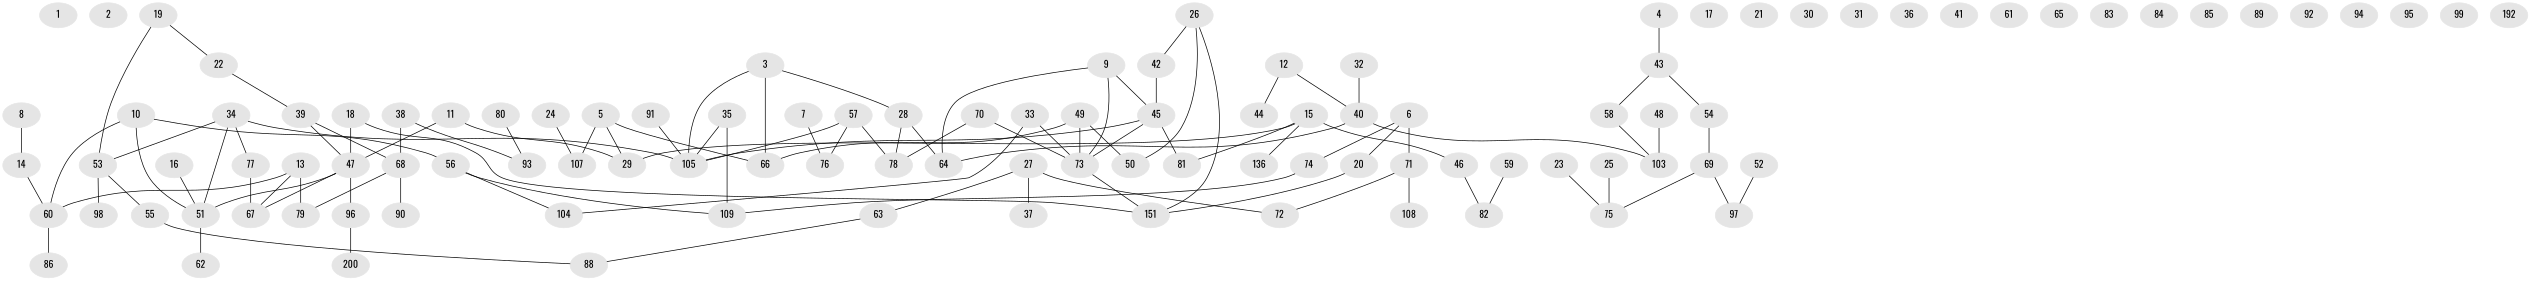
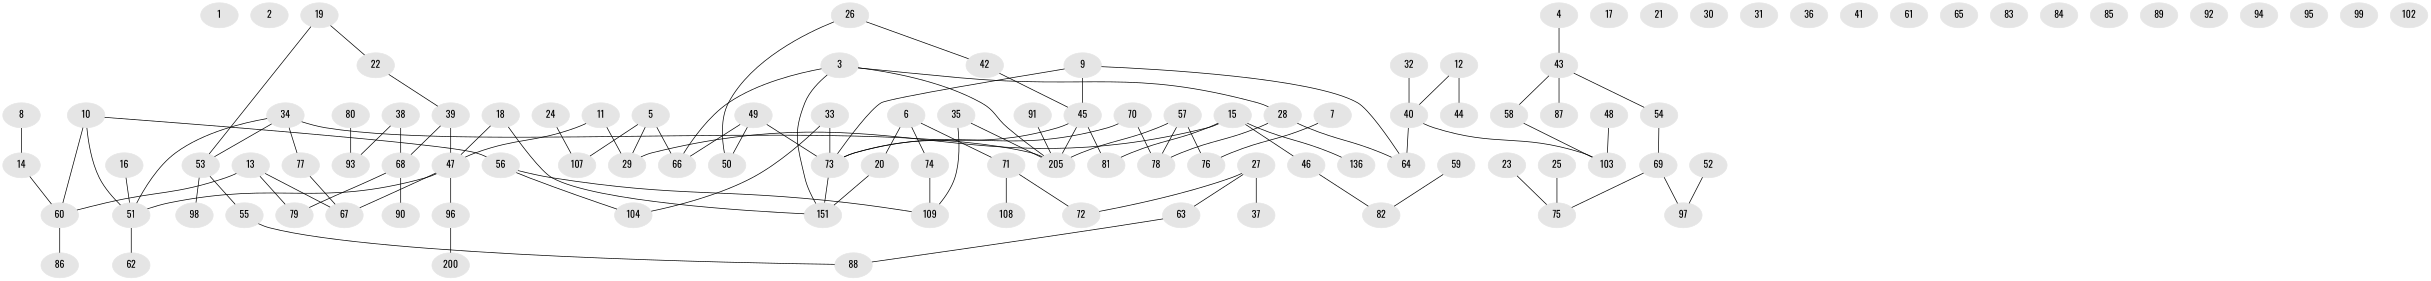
  graph {
    fontname=Oswald
    node [color=gray90 fontname=Oswald style=filled]
    edge [fontname=Oswald]
    1
    2
    3
    28
    66
    n6 [label=151]
-   105
+   105 [label=205]
    64
    78
    4
    43
    54
    58
+   87
    5
    29
    107
    6
    20
    71
    74
    72
    108
    109
    7
    76
    8
    14
    60
    9
    45
    73
    81
    10
    51
    56
    62
    104
    86
    11
    47
    67
    96
    12
    40
    44
    103
    13
    79
    15
    46
    n52 [label=136]
    82
    16
    17
    18
    19
    22
    53
    39
    55
    98
    21
    68
    23
    75
    24
    25
    26
    42
    50
    27
    37
    63
    88
    30
    31
    32
    33
    34
    77
    35
    36
    38
    93
    90
    41
    69
    n89 [label=200]
    48
    49
    91
    52
    97
    57
    59
    61
    65
    70
    80
    83
    84
    85
    89
    92
    94
    95
    99
-   102 [label=192]
+   102
    3 -- 28
    3 -- 66
-   26 -- n6
+   3 -- n6
    3 -- 105
    28 -- 64
    28 -- 78
    4 -- 43
    43 -- 54
    43 -- 58
+   43 -- 87
    54 -- 69
    58 -- 103
    5 -- 66
    5 -- 29
    5 -- 107
    6 -- 20
    6 -- 71
    6 -- 74
    20 -- n6
    71 -- 72
    71 -- 108
    74 -- 109
    7 -- 76
    8 -- 14
    14 -- 60
    60 -- 86
    9 -- 64
    9 -- 45
    9 -- 73
    45 -- 105
    45 -- 73
    45 -- 81
    73 -- n6
    10 -- 60
    10 -- 51
    10 -- 56
    51 -- 62
    56 -- 109
    56 -- 104
    11 -- 29
    11 -- 47
    47 -- 51
    47 -- 67
    47 -- 96
    96 -- n89
    12 -- 40
    12 -- 44
    40 -- 64
    40 -- 103
    13 -- 60
    13 -- 67
    13 -- 79
    15 -- 29
    15 -- 81
    15 -- 46
    15 -- n52
    46 -- 82
    16 -- 51
    18 -- n6
    18 -- 47
    19 -- 22
    19 -- 53
    22 -- 39
    53 -- 55
    53 -- 98
    39 -- 47
    39 -- 68
    55 -- 88
    68 -- 79
    68 -- 90
    23 -- 75
    24 -- 107
    25 -- 75
    26 -- 42
    26 -- 50
    42 -- 45
    27 -- 72
    27 -- 37
    27 -- 63
    63 -- 88
    32 -- 40
    33 -- 73
    33 -- 104
    34 -- 105
    34 -- 51
    34 -- 53
    34 -- 77
    77 -- 67
    35 -- 105
    35 -- 109
    38 -- 68
    38 -- 93
    69 -- 75
    69 -- 97
    48 -- 103
    49 -- 66
    49 -- 73
    49 -- 50
    91 -- 105
    52 -- 97
    57 -- 105
    57 -- 78
    57 -- 76
    59 -- 82
    70 -- 78
    70 -- 73
    80 -- 93
  }
